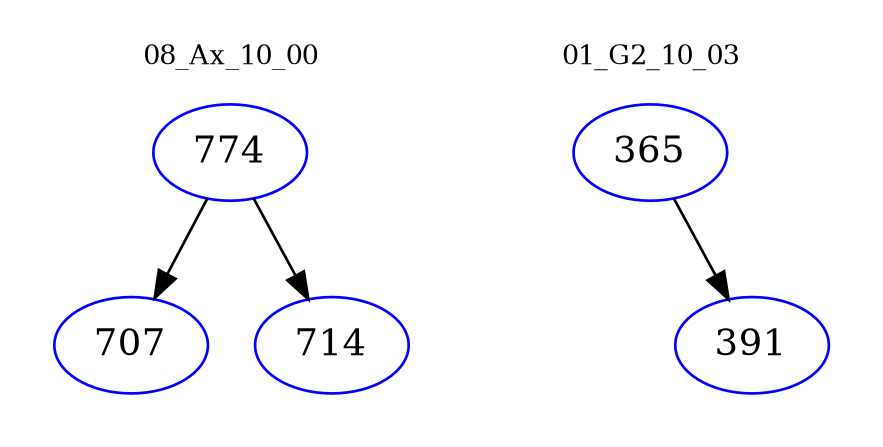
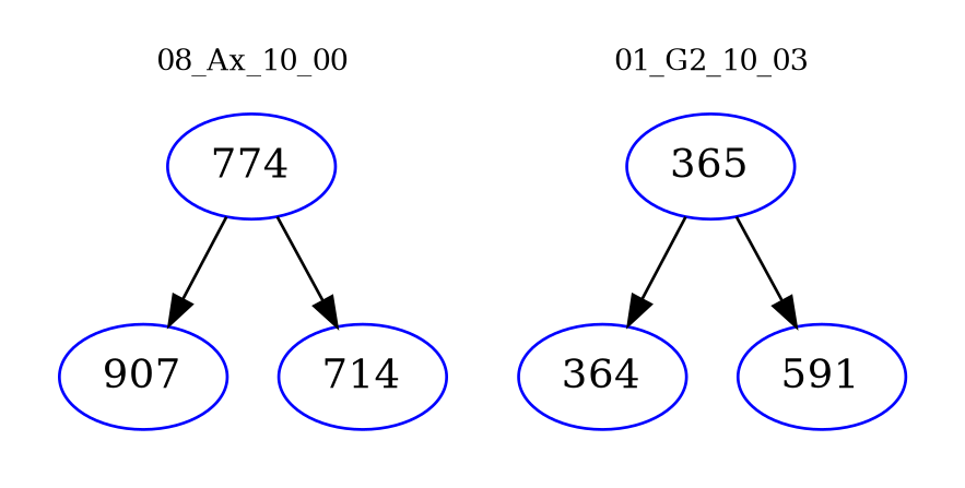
  digraph {
    node [color=blue]
    edge [color=black]
    n1 [label=774]
-   n2 [label=707]
+   n2 [label=907]
    n3 [label=714]
    n4 [label=365]
-   n6 [label=391]
+   n5 [label=364]
+   n6 [label=591]
    subgraph cluster_1 {
      color=white
      fontsize=10
      label="08_Ax_10_00"
      n1
      n2
      n3
    }
    subgraph cluster_2 {
      color=white
      fontsize=10
      label="01_G2_10_03"
      n4
+     n5
      n6
    }
    n1 -> n2
    n1 -> n3
+   n4 -> n5
    n4 -> n6
  }
